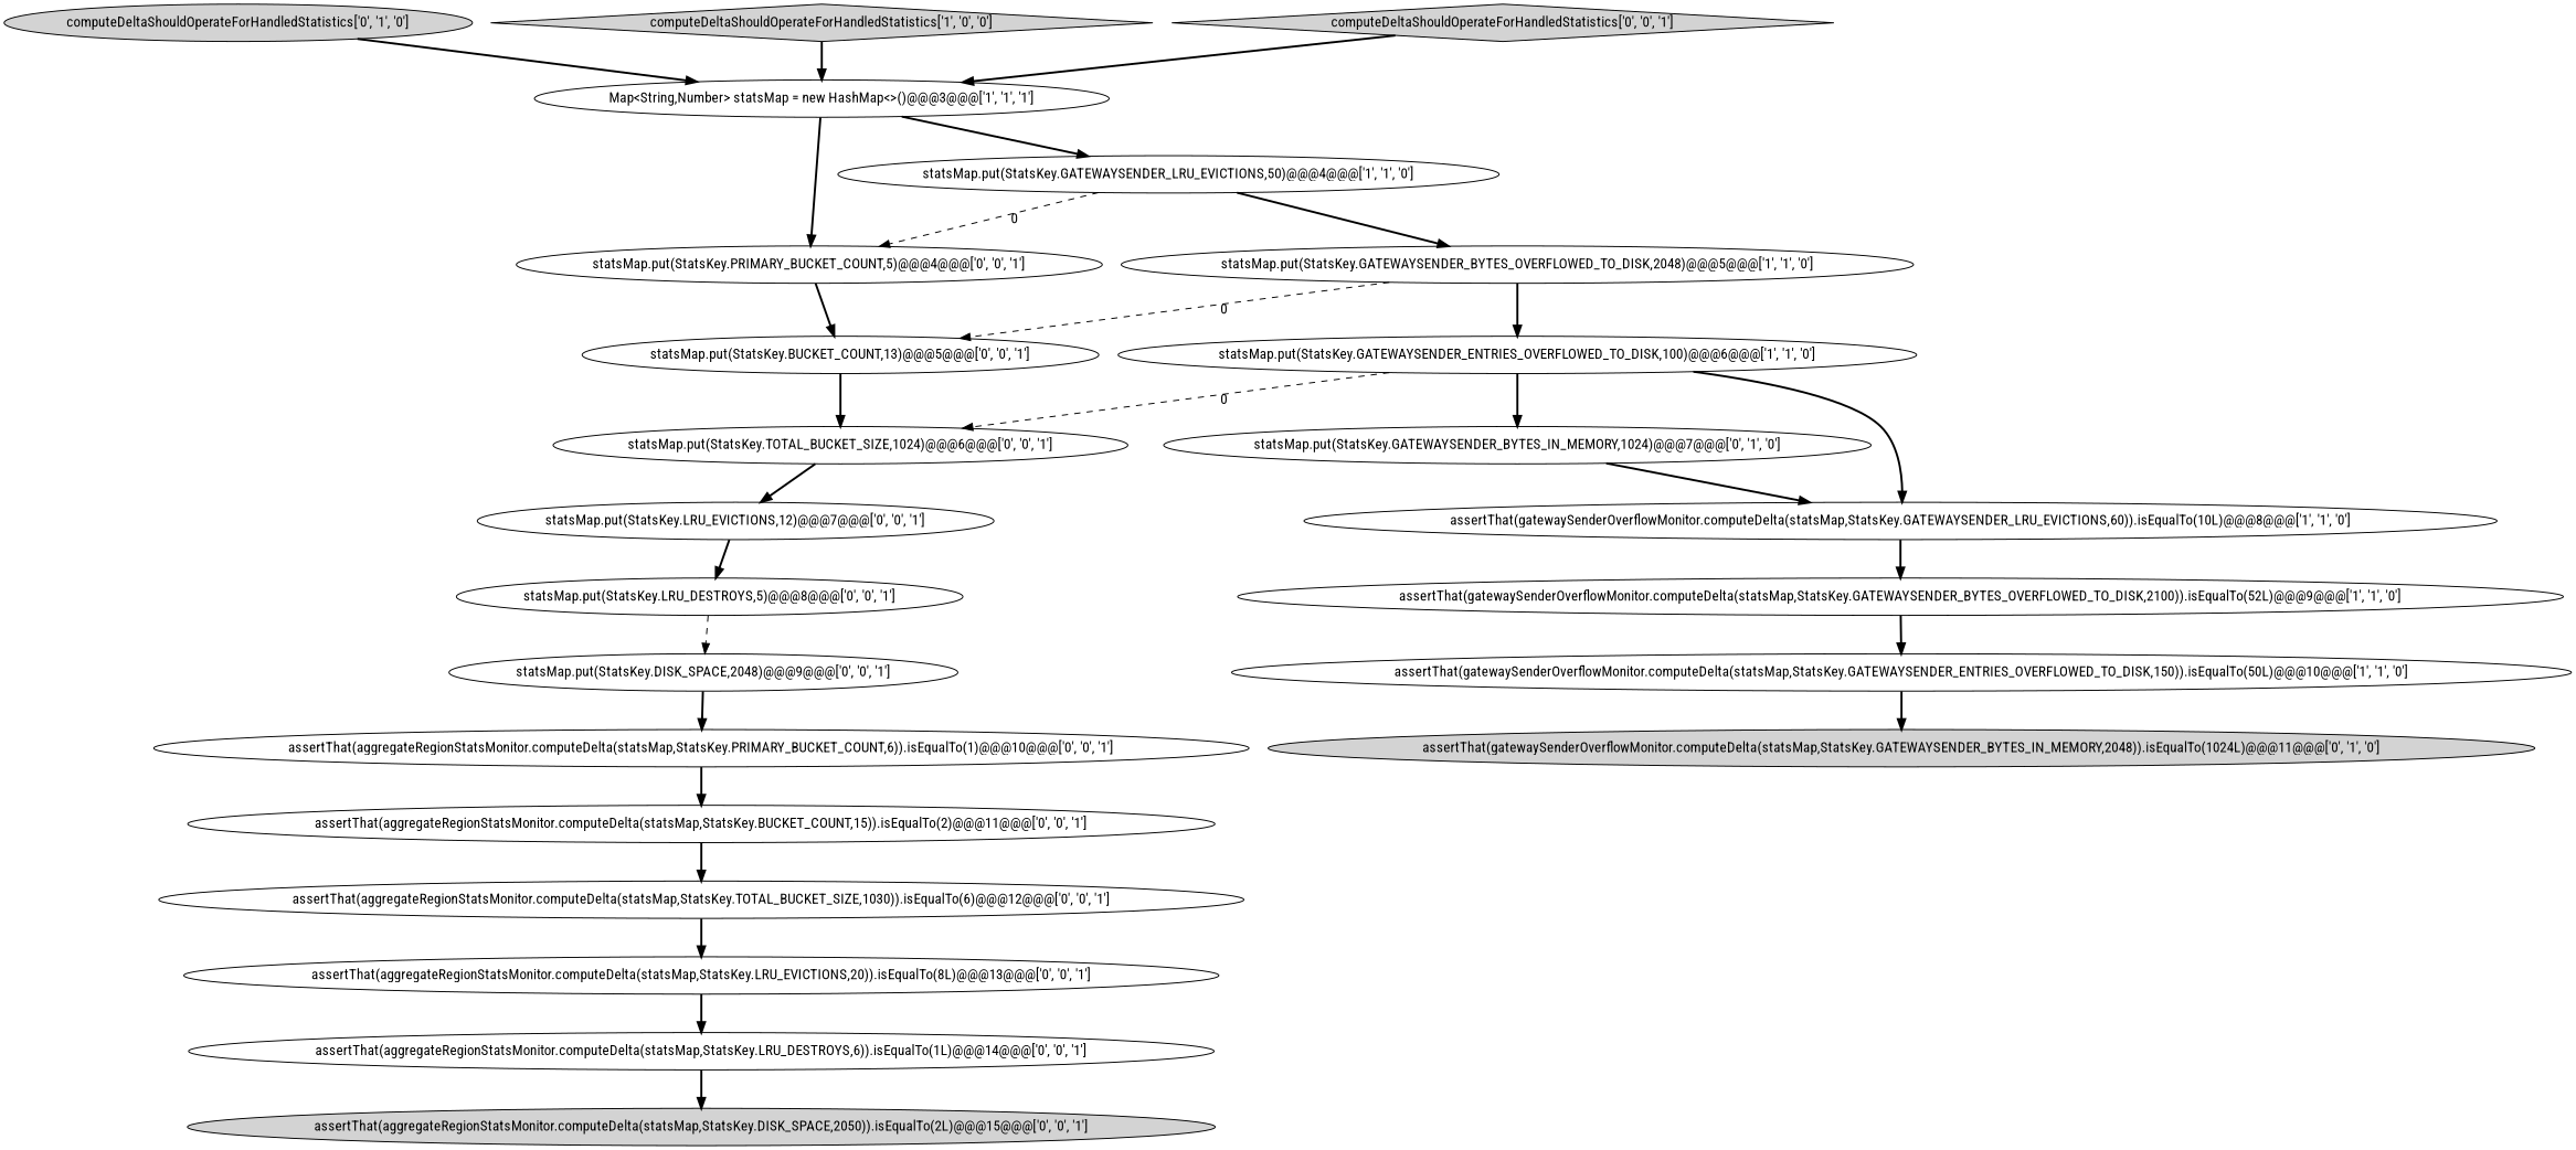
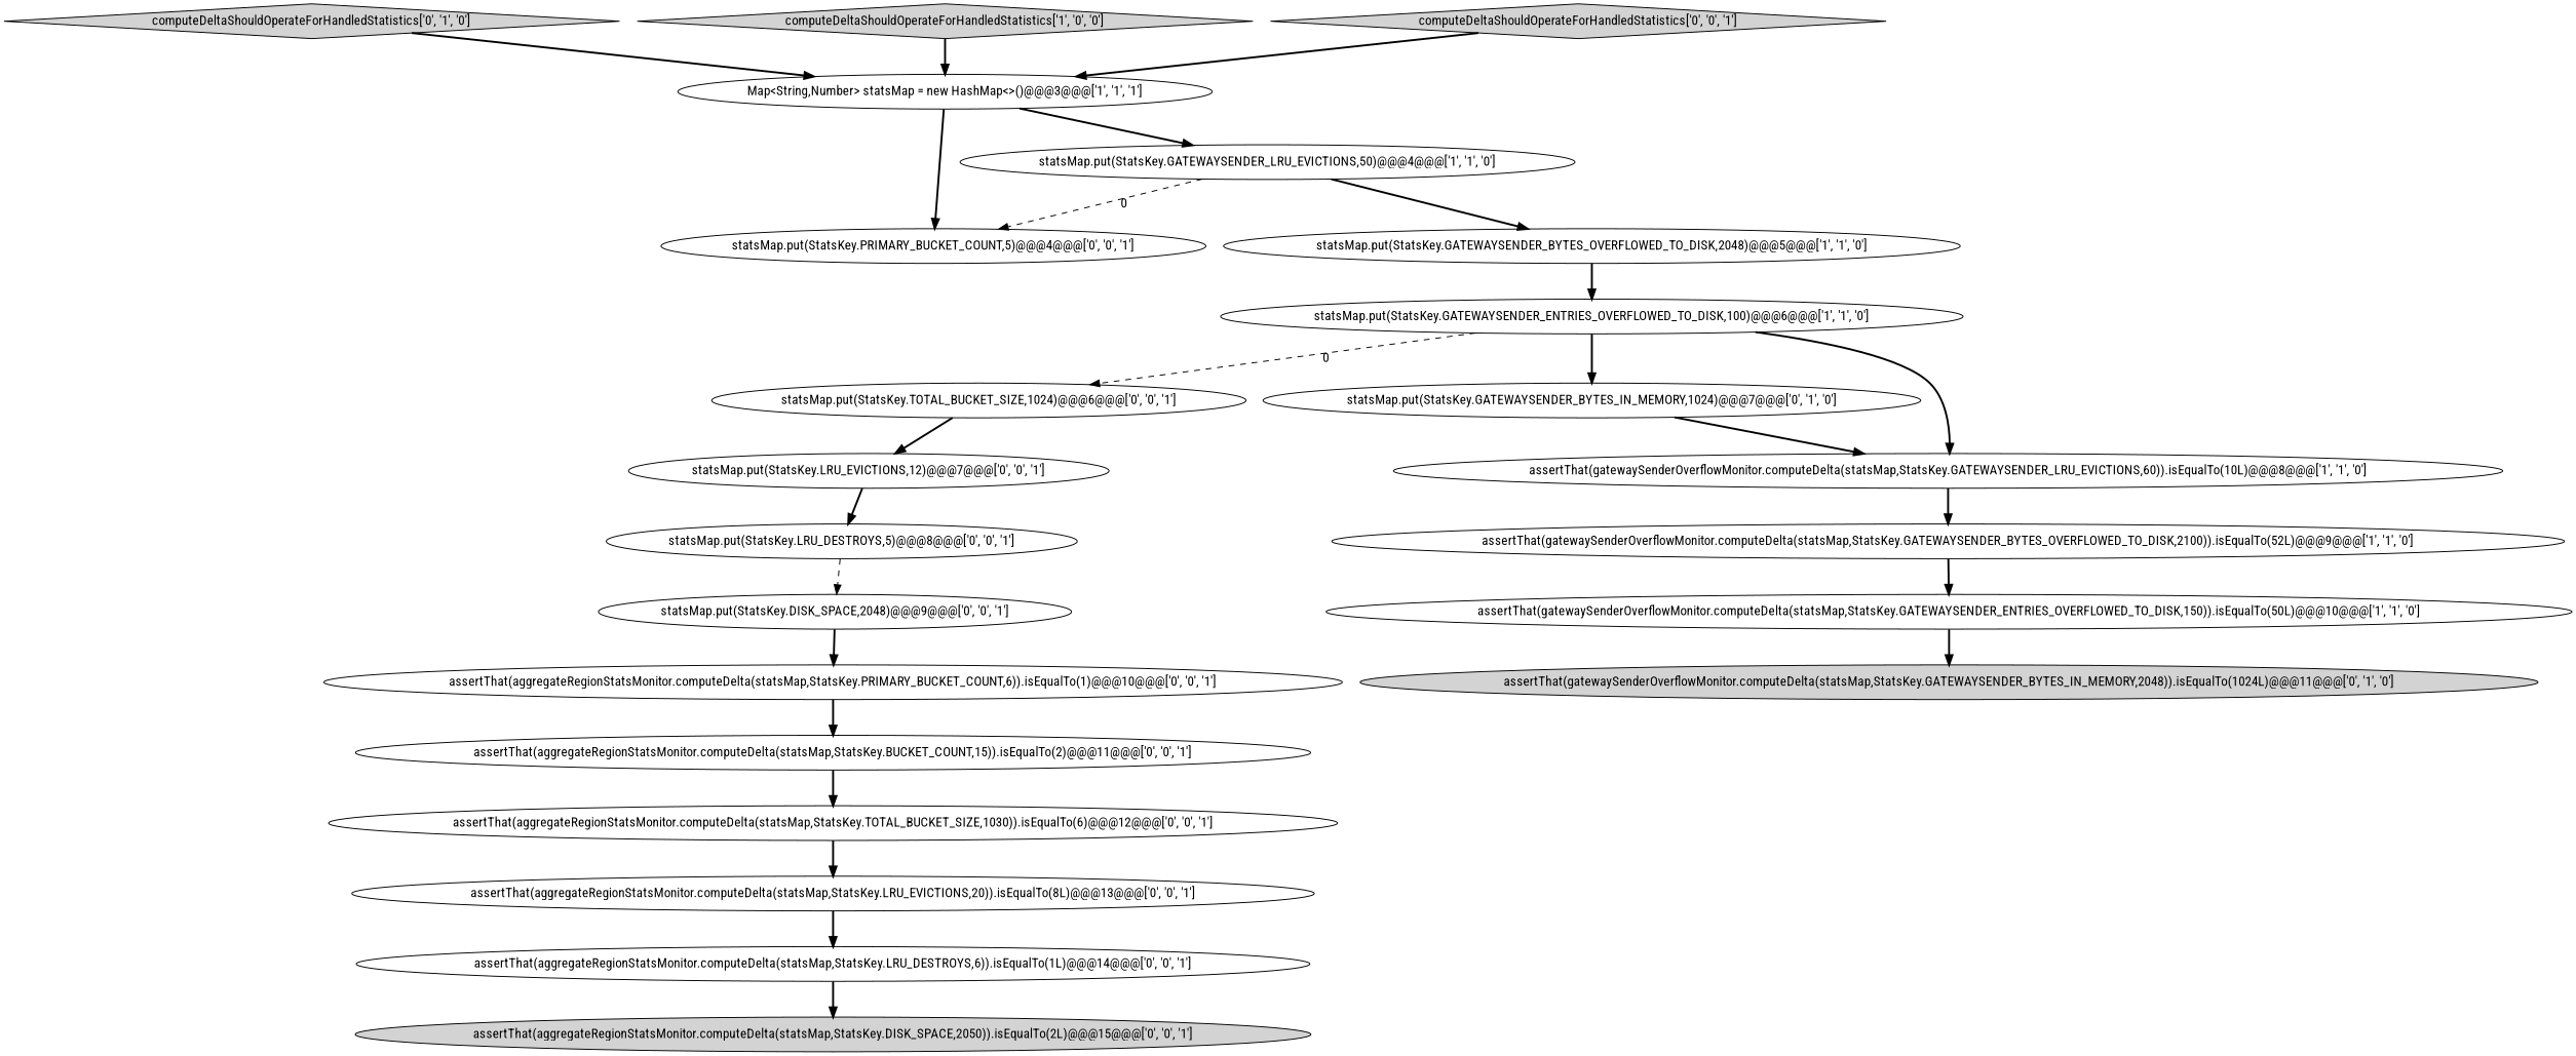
  digraph {
    fontname="Roboto Condensed"
    node [fillcolor=white fontname="Roboto Condensed" shape=ellipse style=filled]
    edge [fontname="Roboto Condensed" style=bold]
    n1 [fillcolor=lightgray label="assertThat(gatewaySenderOverflowMonitor.computeDelta(statsMap,StatsKey.GATEWAYSENDER_BYTES_IN_MEMORY,2048)).isEqualTo(1024L)@@@11@@@['0', '1', '0']"]
-   n2 [fillcolor=lightgray label="computeDeltaShouldOperateForHandledStatistics['0', '1', '0']"]
+   n2 [fillcolor=lightgray label="computeDeltaShouldOperateForHandledStatistics['0', '1', '0']" shape=diamond]
    n3 [label="Map<String,Number> statsMap = new HashMap<>()@@@3@@@['1', '1', '1']"]
    n4 [label="statsMap.put(StatsKey.PRIMARY_BUCKET_COUNT,5)@@@4@@@['0', '0', '1']"]
    n5 [label="statsMap.put(StatsKey.GATEWAYSENDER_LRU_EVICTIONS,50)@@@4@@@['1', '1', '0']"]
-   n6 [label="statsMap.put(StatsKey.BUCKET_COUNT,13)@@@5@@@['0', '0', '1']"]
    n7 [label="statsMap.put(StatsKey.GATEWAYSENDER_BYTES_OVERFLOWED_TO_DISK,2048)@@@5@@@['1', '1', '0']"]
    n8 [label="statsMap.put(StatsKey.TOTAL_BUCKET_SIZE,1024)@@@6@@@['0', '0', '1']"]
    n9 [label="statsMap.put(StatsKey.LRU_EVICTIONS,12)@@@7@@@['0', '0', '1']"]
    n10 [label="statsMap.put(StatsKey.LRU_DESTROYS,5)@@@8@@@['0', '0', '1']"]
    n11 [label="statsMap.put(StatsKey.DISK_SPACE,2048)@@@9@@@['0', '0', '1']"]
    n12 [label="assertThat(aggregateRegionStatsMonitor.computeDelta(statsMap,StatsKey.PRIMARY_BUCKET_COUNT,6)).isEqualTo(1)@@@10@@@['0', '0', '1']"]
    n13 [label="assertThat(aggregateRegionStatsMonitor.computeDelta(statsMap,StatsKey.BUCKET_COUNT,15)).isEqualTo(2)@@@11@@@['0', '0', '1']"]
    n14 [label="assertThat(aggregateRegionStatsMonitor.computeDelta(statsMap,StatsKey.LRU_DESTROYS,6)).isEqualTo(1L)@@@14@@@['0', '0', '1']"]
    n15 [fillcolor=lightgray label="assertThat(aggregateRegionStatsMonitor.computeDelta(statsMap,StatsKey.DISK_SPACE,2050)).isEqualTo(2L)@@@15@@@['0', '0', '1']"]
    n16 [fillcolor=lightgray label="computeDeltaShouldOperateForHandledStatistics['1', '0', '0']" shape=diamond]
    n17 [label="assertThat(aggregateRegionStatsMonitor.computeDelta(statsMap,StatsKey.TOTAL_BUCKET_SIZE,1030)).isEqualTo(6)@@@12@@@['0', '0', '1']"]
    n18 [label="assertThat(aggregateRegionStatsMonitor.computeDelta(statsMap,StatsKey.LRU_EVICTIONS,20)).isEqualTo(8L)@@@13@@@['0', '0', '1']"]
    n19 [label="assertThat(gatewaySenderOverflowMonitor.computeDelta(statsMap,StatsKey.GATEWAYSENDER_BYTES_OVERFLOWED_TO_DISK,2100)).isEqualTo(52L)@@@9@@@['1', '1', '0']"]
    n20 [label="assertThat(gatewaySenderOverflowMonitor.computeDelta(statsMap,StatsKey.GATEWAYSENDER_ENTRIES_OVERFLOWED_TO_DISK,150)).isEqualTo(50L)@@@10@@@['1', '1', '0']"]
    n21 [fillcolor=lightgray label="computeDeltaShouldOperateForHandledStatistics['0', '0', '1']" shape=diamond]
    n22 [label="statsMap.put(StatsKey.GATEWAYSENDER_ENTRIES_OVERFLOWED_TO_DISK,100)@@@6@@@['1', '1', '0']"]
    n23 [label="statsMap.put(StatsKey.GATEWAYSENDER_BYTES_IN_MEMORY,1024)@@@7@@@['0', '1', '0']"]
    n24 [label="assertThat(gatewaySenderOverflowMonitor.computeDelta(statsMap,StatsKey.GATEWAYSENDER_LRU_EVICTIONS,60)).isEqualTo(10L)@@@8@@@['1', '1', '0']"]
    n2 -> n3
    n3 -> n4
    n3 -> n5
-   n4 -> n6
    n5 -> n4 [label=0 style=dashed]
    n5 -> n7
-   n6 -> n8
-   n7 -> n6 [label=0 style=dashed]
    n7 -> n22
    n8 -> n9
    n9 -> n10
    n10 -> n11 [style=dashed]
    n11 -> n12
    n12 -> n13
    n13 -> n17
    n14 -> n15
    n16 -> n3
    n17 -> n18
    n18 -> n14
    n19 -> n20
    n20 -> n1
    n21 -> n3
    n22 -> n8 [label=0 style=dashed]
    n22 -> n23
    n22 -> n24
    n23 -> n24
    n24 -> n19
  }
